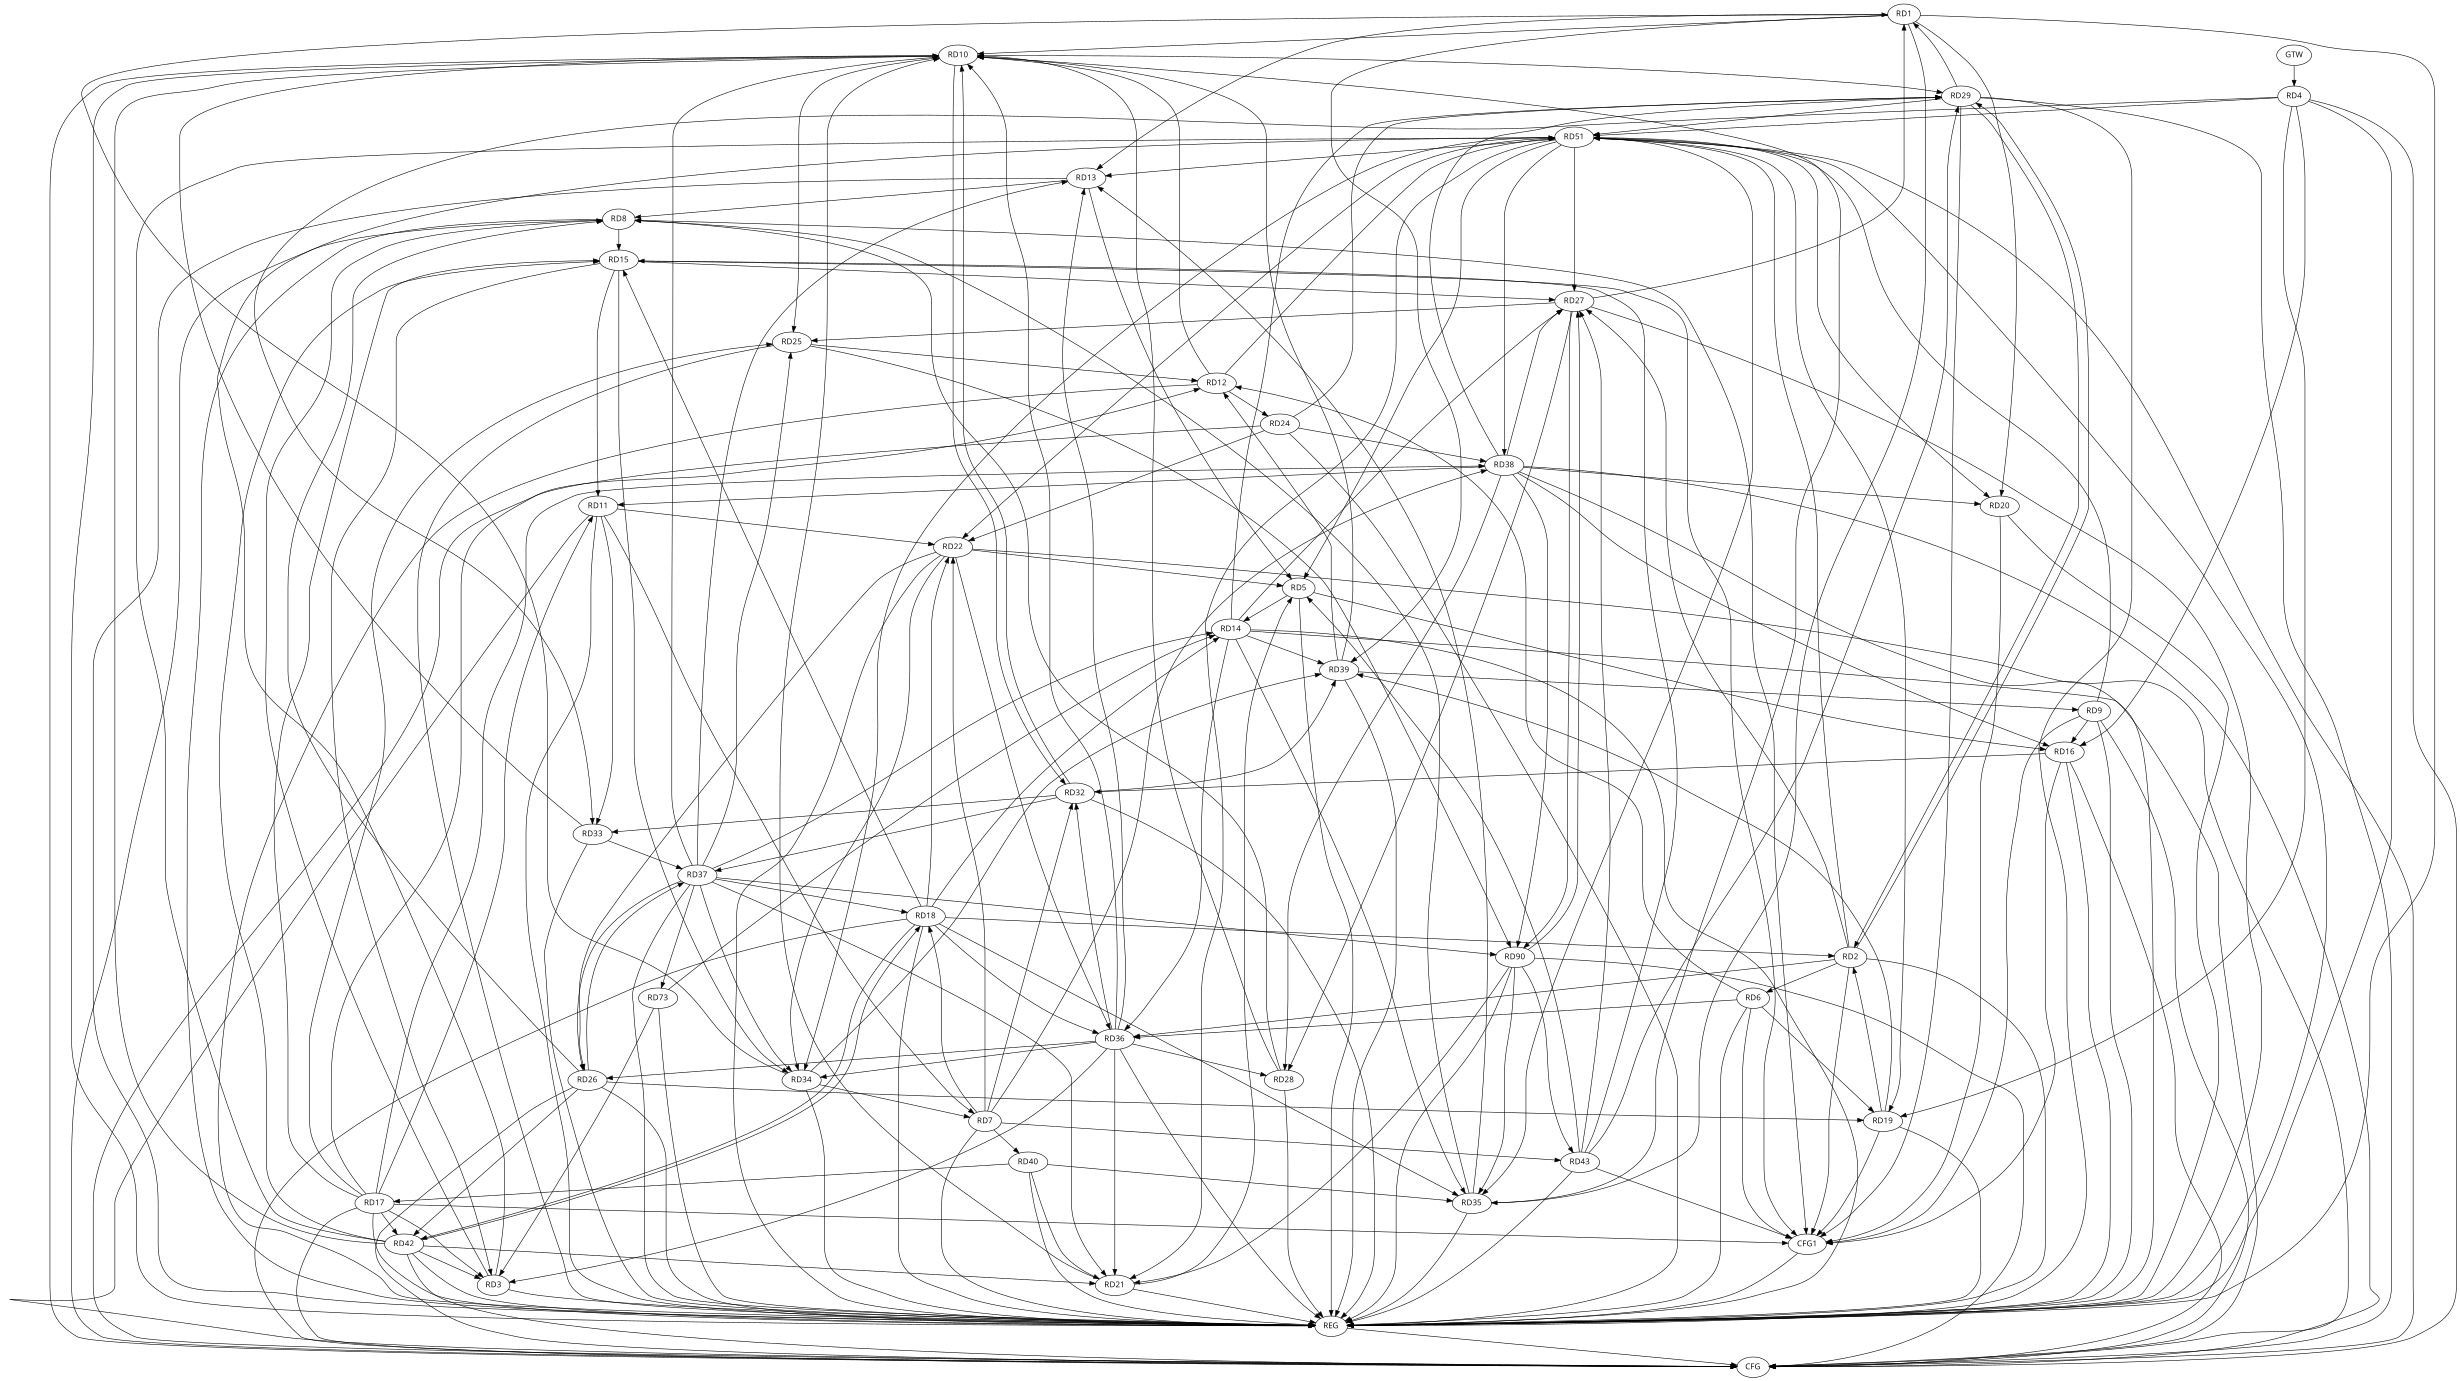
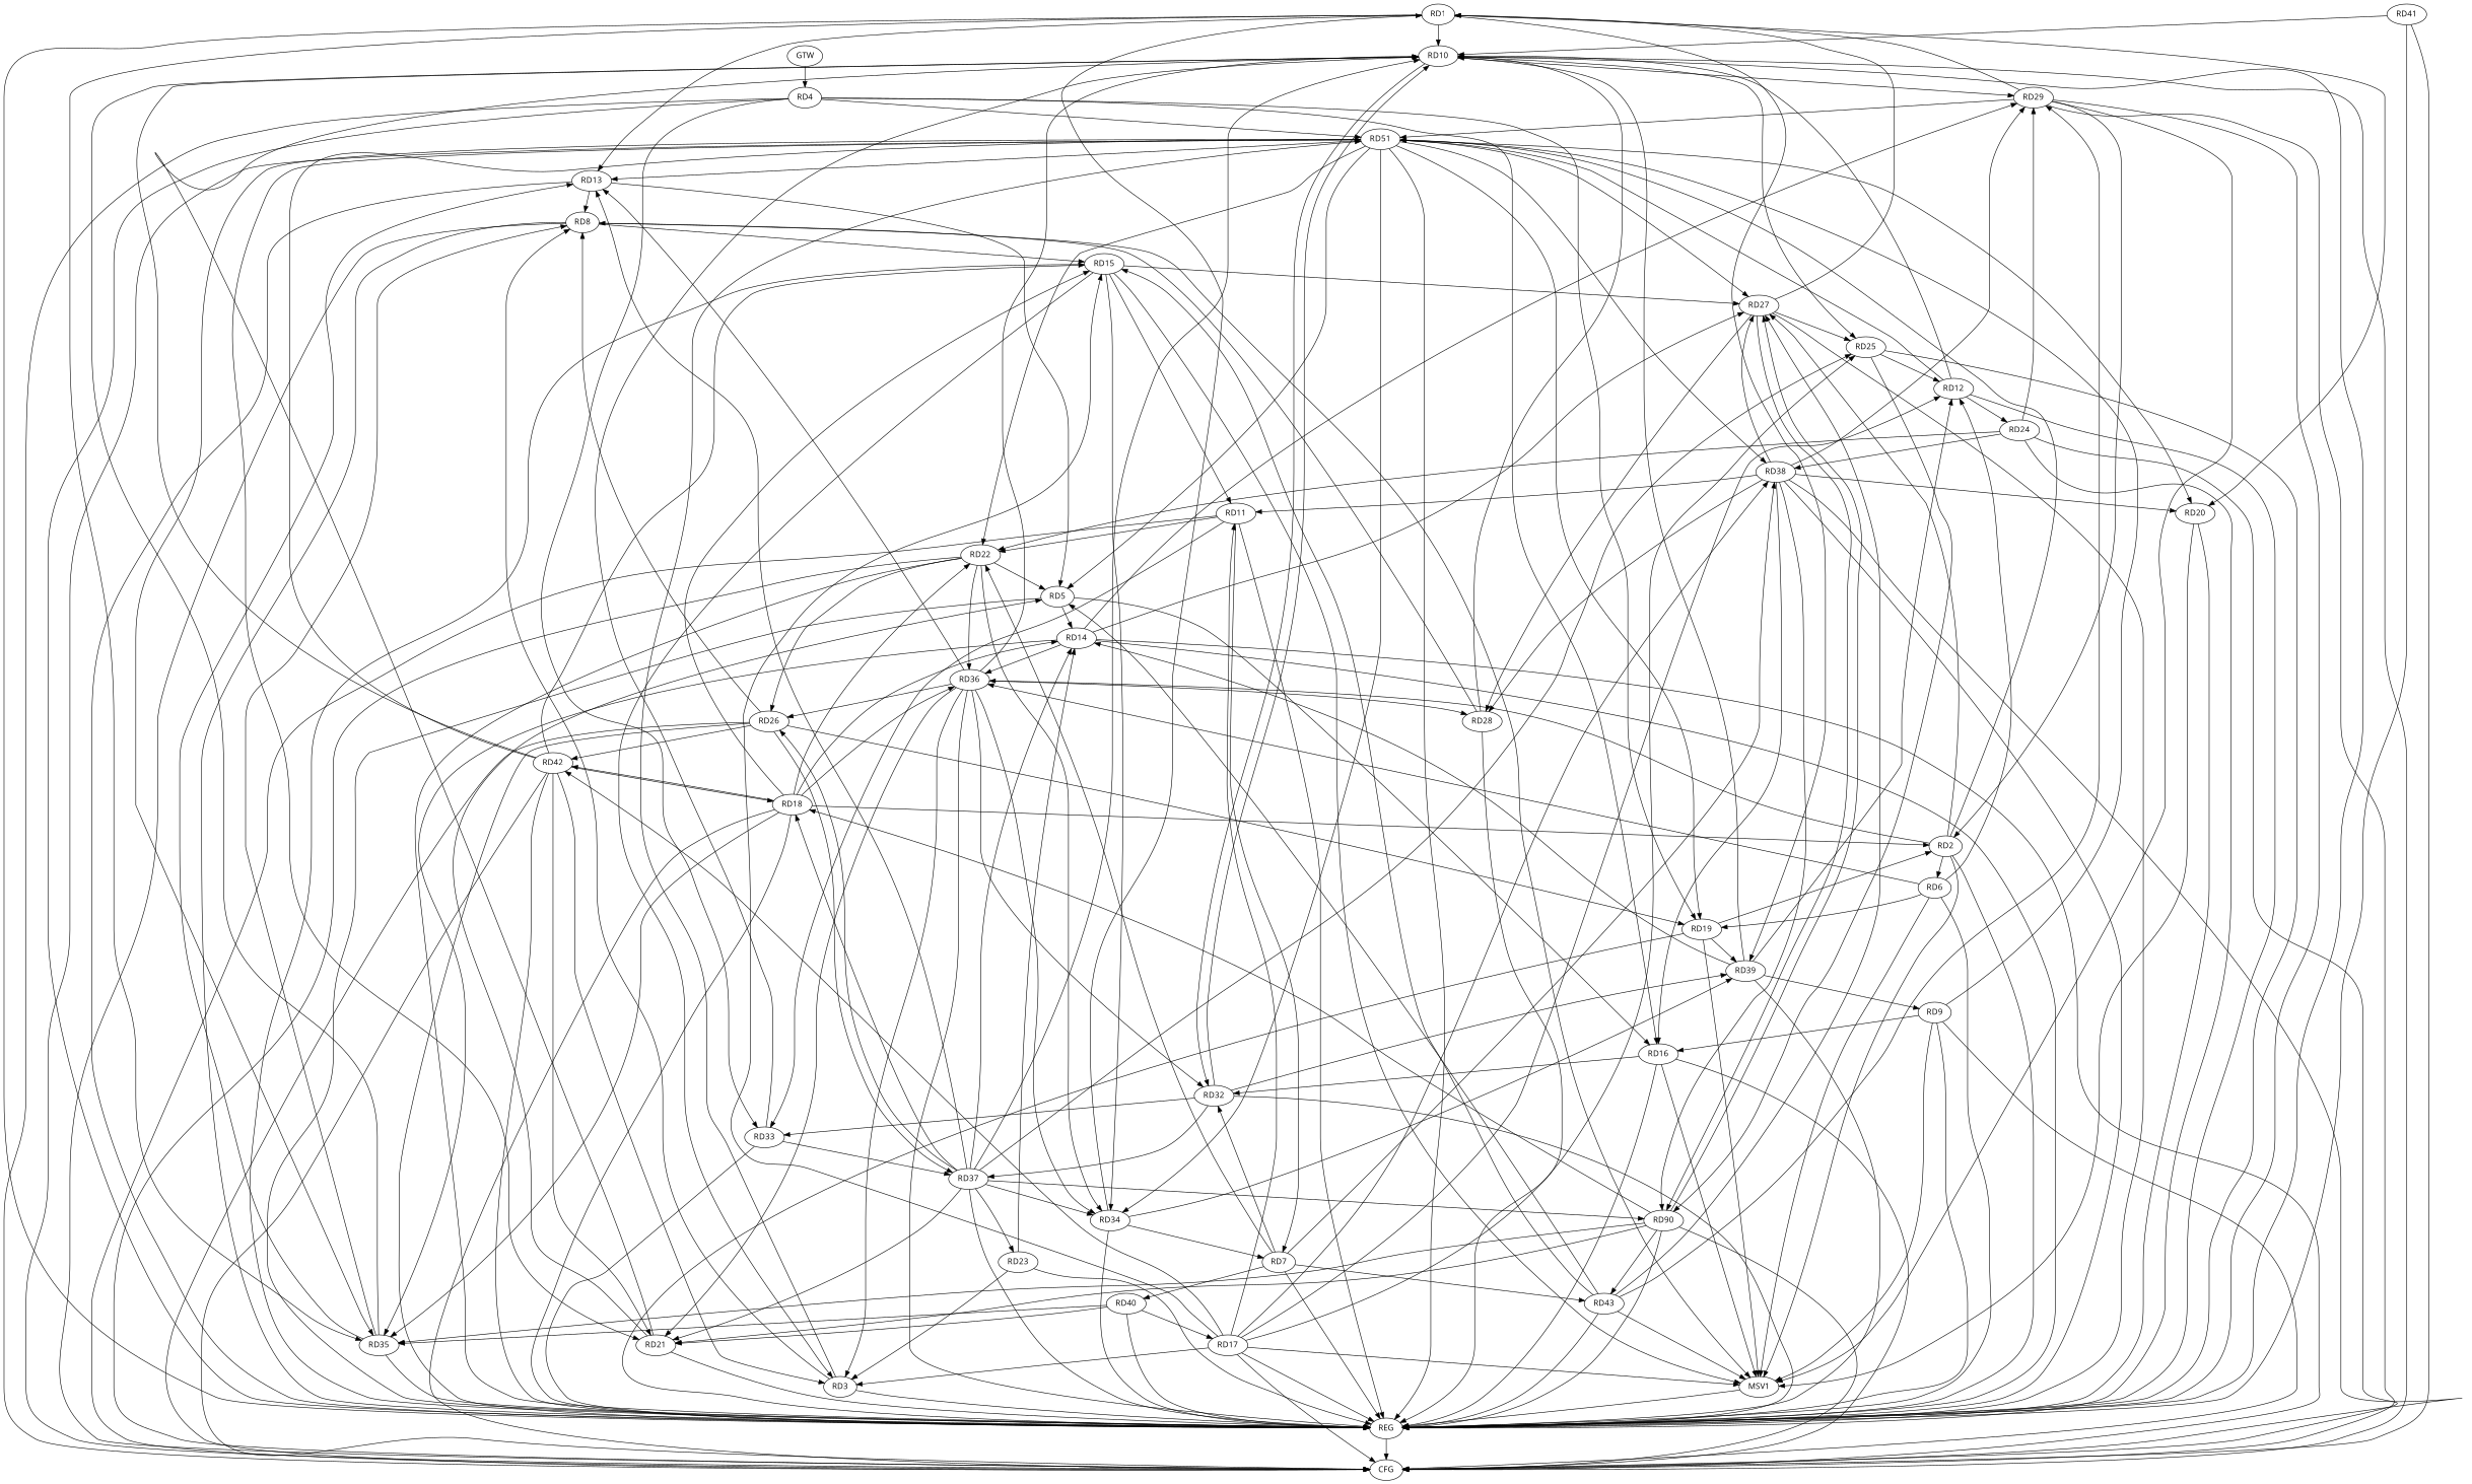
  strict digraph {
    fontname="Open Sans"
    node [fontname="Open Sans"]
    edge [fontname="Open Sans"]
    n1 [label=RD1]
    n2 [label=RD10]
    n3 [label=RD13]
    n4 [label=RD20]
    n5 [label=RD35]
    n6 [label=RD39]
    n7 [label=REG]
    n8 [label=RD29]
    n9 [label=CFG]
    n10 [label=RD32]
    n11 [label=RD25]
    n12 [label=RD8]
    n13 [label=RD5]
-   n14 [label=CFG1]
+   n14 [label=MSV1]
    n15 [label=RD14]
    n16 [label=RD12]
    n17 [label=RD9]
    n18 [label=RD2]
    n19 [label=RD6]
    n20 [label=RD27]
    n21 [label=RD51]
    n22 [label=RD36]
    n23 [label=RD19]
    n24 [label=RD90]
    n25 [label=RD28]
    n26 [label=RD22]
    n27 [label=RD38]
    n28 [label=RD34]
    n29 [label=RD21]
    n30 [label=RD3]
    n31 [label=RD26]
    n32 [label=RD15]
    n33 [label=RD4]
    n34 [label=RD16]
    n35 [label=RD33]
    n36 [label=RD37]
    n37 [label=RD24]
    n38 [label=RD7]
    n39 [label=RD40]
    n40 [label=RD43]
    n41 [label=RD11]
    n42 [label=RD17]
    n43 [label=RD42]
    n44 [label=RD18]
-   n45 [label=RD73]
+   n45 [label=RD23]
+   n46 [label=RD41]
    n47 [label=GTW]
    n1 -> n2
    n1 -> n3
    n1 -> n4
    n1 -> n5
    n1 -> n6
    n1 -> n7
    n2 -> n7
    n2 -> n8
    n2 -> n9
    n2 -> n10
    n2 -> n11
    n3 -> n7
    n3 -> n12
    n3 -> n13
    n4 -> n7
    n4 -> n14
    n5 -> n2
    n5 -> n3
    n5 -> n7
    n5 -> n12
    n6 -> n2
    n6 -> n7
-   n15 -> n6
+   n6 -> n15
    n6 -> n16
    n6 -> n17
    n7 -> n9
    n8 -> n1
    n8 -> n7
    n8 -> n9
    n8 -> n14
    n8 -> n18
    n8 -> n21
    n10 -> n2
    n10 -> n6
    n10 -> n7
    n10 -> n35
    n10 -> n36
    n11 -> n7
    n11 -> n16
    n11 -> n24
    n12 -> n7
    n12 -> n9
    n12 -> n14
    n12 -> n32
    n13 -> n7
    n13 -> n15
    n13 -> n34
    n14 -> n7
    n15 -> n5
    n15 -> n7
    n15 -> n8
    n15 -> n9
    n15 -> n20
    n15 -> n22
    n16 -> n2
    n16 -> n7
    n16 -> n21
    n16 -> n37
    n17 -> n7
    n17 -> n9
    n17 -> n14
    n17 -> n21
    n17 -> n34
    n18 -> n7
-   n18 -> n8
    n18 -> n14
    n18 -> n19
    n18 -> n20
    n18 -> n21
    n18 -> n22
    n19 -> n7
    n19 -> n14
    n19 -> n16
    n19 -> n22
    n19 -> n23
    n20 -> n1
    n20 -> n7
    n20 -> n11
    n20 -> n24
    n20 -> n25
    n21 -> n3
    n21 -> n4
    n21 -> n5
    n21 -> n7
    n21 -> n9
    n21 -> n13
    n21 -> n20
    n21 -> n23
    n21 -> n26
    n21 -> n27
    n21 -> n28
    n21 -> n29
    n22 -> n2
    n22 -> n3
    n22 -> n7
    n22 -> n10
    n22 -> n25
    n22 -> n28
    n22 -> n29
    n22 -> n30
    n22 -> n31
    n23 -> n6
    n23 -> n7
    n23 -> n14
    n23 -> n18
    n24 -> n5
    n24 -> n7
    n24 -> n9
    n24 -> n20
    n24 -> n29
    n24 -> n40
-   n38 -> n44
+   n24 -> n44
    n25 -> n2
    n25 -> n7
    n25 -> n12
    n26 -> n7
    n26 -> n9
    n26 -> n13
    n26 -> n22
    n26 -> n28
    n26 -> n31
    n27 -> n4
    n27 -> n7
    n27 -> n8
    n27 -> n9
    n27 -> n20
    n27 -> n24
    n27 -> n25
    n27 -> n34
    n27 -> n41
    n28 -> n1
    n28 -> n6
    n28 -> n7
    n28 -> n38
    n29 -> n2
    n29 -> n7
    n29 -> n13
    n30 -> n7
    n30 -> n12
    n30 -> n21
    n31 -> n7
    n31 -> n9
    n31 -> n12
    n31 -> n23
    n31 -> n36
    n31 -> n43
+   n32 -> n7
    n32 -> n14
    n32 -> n20
    n32 -> n28
    n32 -> n30
    n32 -> n41
    n33 -> n7
    n33 -> n9
    n33 -> n21
    n33 -> n23
    n33 -> n34
    n33 -> n35
    n34 -> n7
    n34 -> n9
    n34 -> n10
    n34 -> n14
    n35 -> n2
    n35 -> n7
    n35 -> n36
    n36 -> n2
    n36 -> n3
    n36 -> n7
    n36 -> n11
    n36 -> n15
    n36 -> n24
    n36 -> n28
    n36 -> n29
    n36 -> n31
    n36 -> n44
    n36 -> n45
    n37 -> n7
    n37 -> n8
    n37 -> n9
    n37 -> n26
    n37 -> n27
    n38 -> n7
    n38 -> n10
    n38 -> n26
    n38 -> n27
    n38 -> n39
    n38 -> n40
    n39 -> n5
    n39 -> n7
    n39 -> n29
    n39 -> n42
    n40 -> n7
    n40 -> n8
    n40 -> n13
    n40 -> n14
    n40 -> n20
    n40 -> n32
    n41 -> n7
    n41 -> n9
    n41 -> n26
    n41 -> n35
    n41 -> n38
    n42 -> n7
    n42 -> n9
    n42 -> n11
    n42 -> n14
    n42 -> n16
    n42 -> n27
    n42 -> n30
    n42 -> n32
    n42 -> n41
    n42 -> n43
    n43 -> n2
    n43 -> n7
    n43 -> n9
    n43 -> n21
    n43 -> n29
    n43 -> n30
    n43 -> n32
    n43 -> n44
    n44 -> n5
    n44 -> n7
    n44 -> n9
    n44 -> n15
    n44 -> n18
    n44 -> n22
    n44 -> n26
    n44 -> n32
    n44 -> n43
    n45 -> n7
    n45 -> n15
    n45 -> n30
+   n46 -> n2
+   n46 -> n7
+   n46 -> n9
    n47 -> n33
  }
